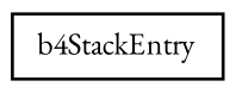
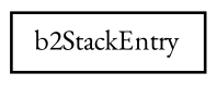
  digraph {
    rankdir=LR
    fontname="EB Garamond"
-   n1 [color=black fillcolor=white fontname="EB Garamond" fontsize=10 height=0.2 label=b4StackEntry shape=record style=filled width=0.4]
+   n1 [color=black fillcolor=white fontname="EB Garamond" fontsize=10 height=0.2 label=b2StackEntry shape=record style=filled width=0.4]
  }
